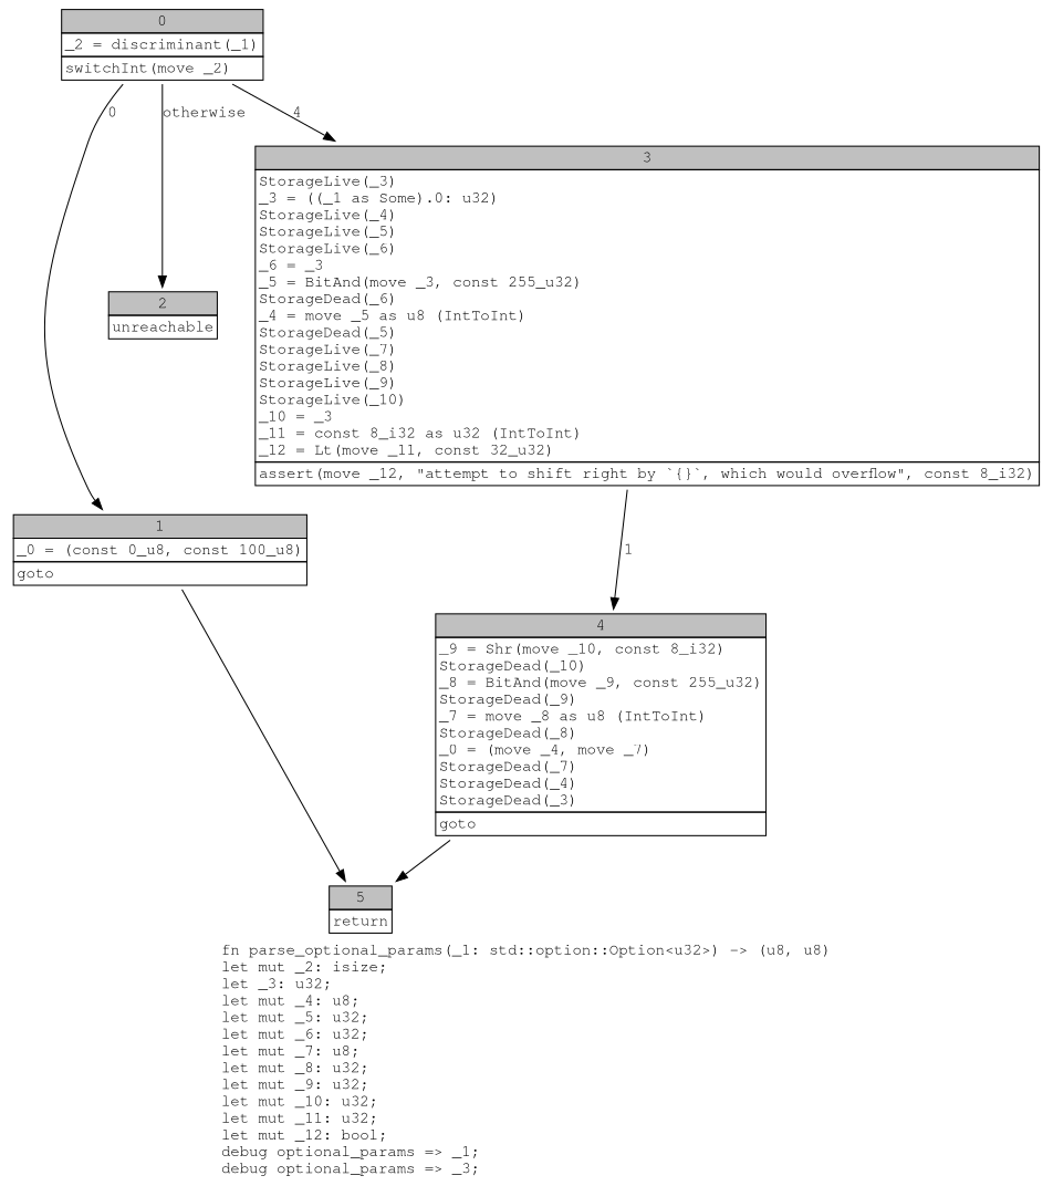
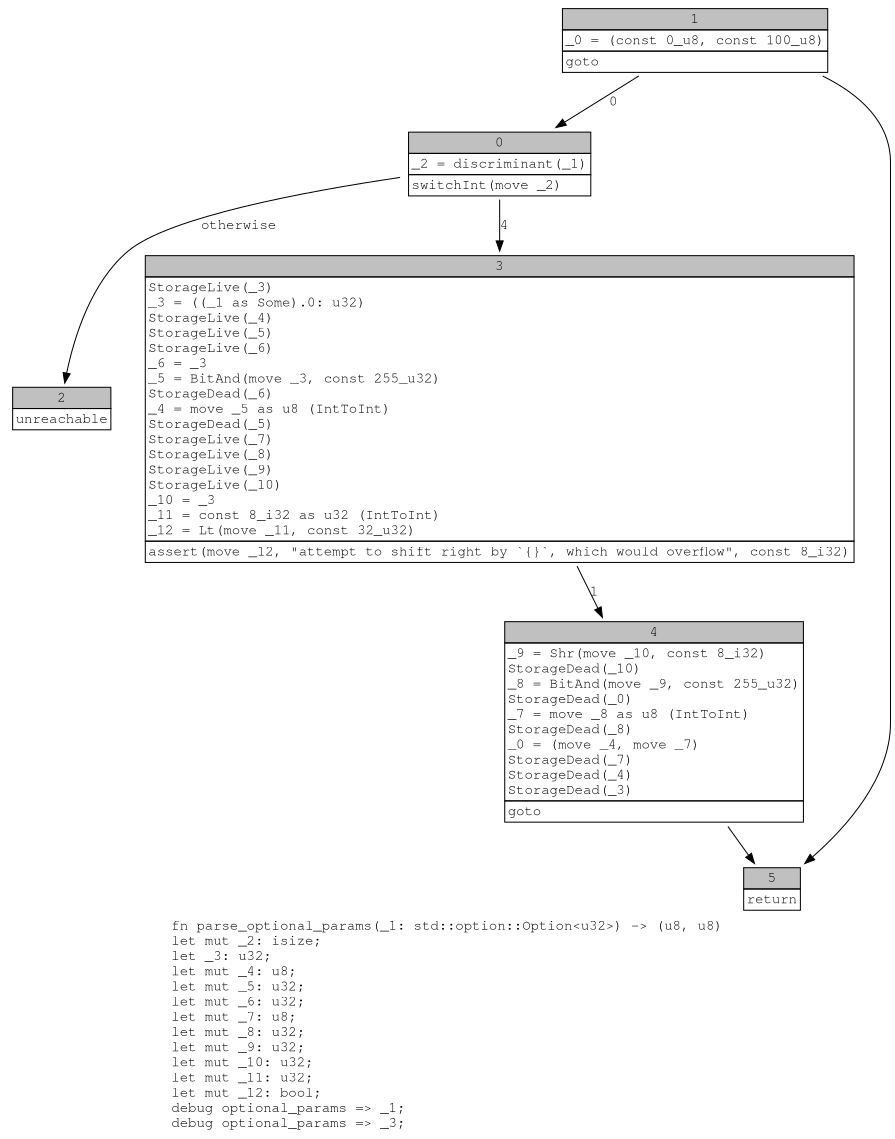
  digraph {
    fontname="Courier, monospace"
    label=<fn parse_optional_params(_1: std::option::Option&lt;u32&gt;) -&gt; (u8, u8)<br align="left"/>let mut _2: isize;<br align="left"/>let _3: u32;<br align="left"/>let mut _4: u8;<br align="left"/>let mut _5: u32;<br align="left"/>let mut _6: u32;<br align="left"/>let mut _7: u8;<br align="left"/>let mut _8: u32;<br align="left"/>let mut _9: u32;<br align="left"/>let mut _10: u32;<br align="left"/>let mut _11: u32;<br align="left"/>let mut _12: bool;<br align="left"/>debug optional_params =&gt; _1;<br align="left"/>debug optional_params =&gt; _3;<br align="left"/>>
    node [fontname="Courier, monospace" shape=none]
    edge [fontname="Courier, monospace"]
    n1 [label=<<table border="0" cellborder="1" cellspacing="0"><tr><td bgcolor="gray" align="center" colspan="1">0</td></tr><tr><td align="left" balign="left">_2 = discriminant(_1)<br/></td></tr><tr><td align="left">switchInt(move _2)</td></tr></table>>]
    n2 [label=<<table border="0" cellborder="1" cellspacing="0"><tr><td bgcolor="gray" align="center" colspan="1">1</td></tr><tr><td align="left" balign="left">_0 = (const 0_u8, const 100_u8)<br/></td></tr><tr><td align="left">goto</td></tr></table>>]
    n3 [label=<<table border="0" cellborder="1" cellspacing="0"><tr><td bgcolor="gray" align="center" colspan="1">2</td></tr><tr><td align="left">unreachable</td></tr></table>>]
    n4 [label=<<table border="0" cellborder="1" cellspacing="0"><tr><td bgcolor="gray" align="center" colspan="1">3</td></tr><tr><td align="left" balign="left">StorageLive(_3)<br/>_3 = ((_1 as Some).0: u32)<br/>StorageLive(_4)<br/>StorageLive(_5)<br/>StorageLive(_6)<br/>_6 = _3<br/>_5 = BitAnd(move _3, const 255_u32)<br/>StorageDead(_6)<br/>_4 = move _5 as u8 (IntToInt)<br/>StorageDead(_5)<br/>StorageLive(_7)<br/>StorageLive(_8)<br/>StorageLive(_9)<br/>StorageLive(_10)<br/>_10 = _3<br/>_11 = const 8_i32 as u32 (IntToInt)<br/>_12 = Lt(move _11, const 32_u32)<br/></td></tr><tr><td align="left">assert(move _12, &quot;attempt to shift right by `{}`, which would overflow&quot;, const 8_i32)</td></tr></table>>]
    n5 [label=<<table border="0" cellborder="1" cellspacing="0"><tr><td bgcolor="gray" align="center" colspan="1">5</td></tr><tr><td align="left">return</td></tr></table>>]
-   n6 [label=<<table border="0" cellborder="1" cellspacing="0"><tr><td bgcolor="gray" align="center" colspan="1">4</td></tr><tr><td align="left" balign="left">_9 = Shr(move _10, const 8_i32)<br/>StorageDead(_10)<br/>_8 = BitAnd(move _9, const 255_u32)<br/>StorageDead(_9)<br/>_7 = move _8 as u8 (IntToInt)<br/>StorageDead(_8)<br/>_0 = (move _4, move _7)<br/>StorageDead(_7)<br/>StorageDead(_4)<br/>StorageDead(_3)<br/></td></tr><tr><td align="left">goto</td></tr></table>>]
-   n1 -> n2 [label=0]
+   n6 [label=<<table border="0" cellborder="1" cellspacing="0"><tr><td bgcolor="gray" align="center" colspan="1">4</td></tr><tr><td align="left" balign="left">_9 = Shr(move _10, const 8_i32)<br/>StorageDead(_10)<br/>_8 = BitAnd(move _9, const 255_u32)<br/>StorageDead(_0)<br/>_7 = move _8 as u8 (IntToInt)<br/>StorageDead(_8)<br/>_0 = (move _4, move _7)<br/>StorageDead(_7)<br/>StorageDead(_4)<br/>StorageDead(_3)<br/></td></tr><tr><td align="left">goto</td></tr></table>>]
+   n2 -> n1 [label=0]
    n1 -> n3 [label=otherwise]
    n1 -> n4 [label=4]
    n2 -> n5
    n4 -> n6 [label=1]
    n6 -> n5
  }
